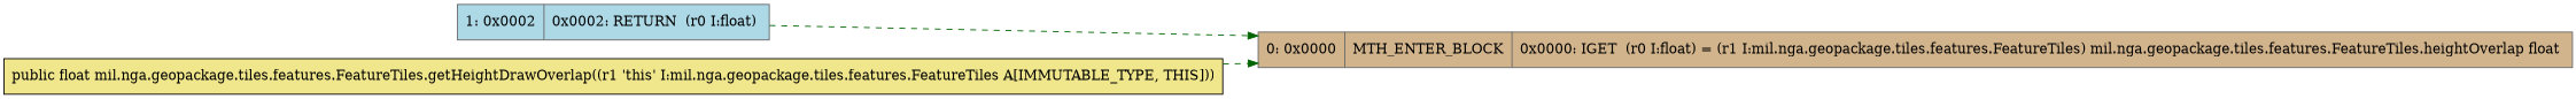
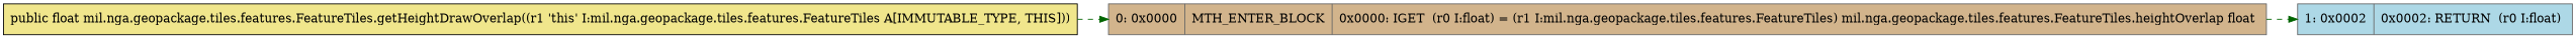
  digraph {
    rankdir=LR
    node [shape=record style=filled color=gray40]
    edge [color=darkgreen style=dashed]
    n1 [label="{0\:\ 0x0000|MTH_ENTER_BLOCK\l|0x0000: IGET  (r0 I:float) = (r1 I:mil.nga.geopackage.tiles.features.FeatureTiles) mil.nga.geopackage.tiles.features.FeatureTiles.heightOverlap float \l}" fillcolor=tan]
    n2 [label="{1\:\ 0x0002|0x0002: RETURN  (r0 I:float) \l}" fillcolor=lightblue]
    n3 [label="{public float mil.nga.geopackage.tiles.features.FeatureTiles.getHeightDrawOverlap((r1 'this' I:mil.nga.geopackage.tiles.features.FeatureTiles A[IMMUTABLE_TYPE, THIS])) }" fillcolor=khaki color=black]
-   n2 -> n1
+   n1 -> n2
    n3 -> n1
  }
